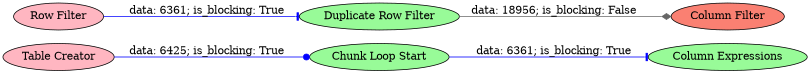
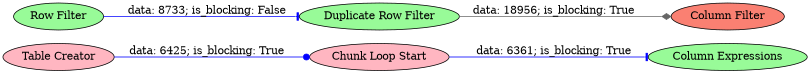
  digraph {
    rankdir=LR
    node [fillcolor=palegreen style=filled]
    edge [arrowhead=tee color=blue]
-   n1 [label="Chunk Loop Start"]
+   n1 [fillcolor=lightpink label="Chunk Loop Start"]
    n2 [label="Column Expressions"]
    n3 [fillcolor=lightpink label="Table Creator"]
    n4 [label="Duplicate Row Filter"]
    n5 [fillcolor=salmon label="Column Filter"]
-   n6 [fillcolor=lightpink label="Row Filter"]
+   n6 [label="Row Filter"]
    n1 -> n2 [label="data: 6361; is_blocking: True"]
    n3 -> n1 [arrowhead=dot label="data: 6425; is_blocking: True"]
-   n4 -> n5 [arrowhead=diamond color=gray40 label="data: 18956; is_blocking: False"]
-   n6 -> n4 [label="data: 6361; is_blocking: True"]
+   n4 -> n5 [arrowhead=diamond color=gray40 label="data: 18956; is_blocking: True"]
+   n6 -> n4 [label="data: 8733; is_blocking: False"]
  }
